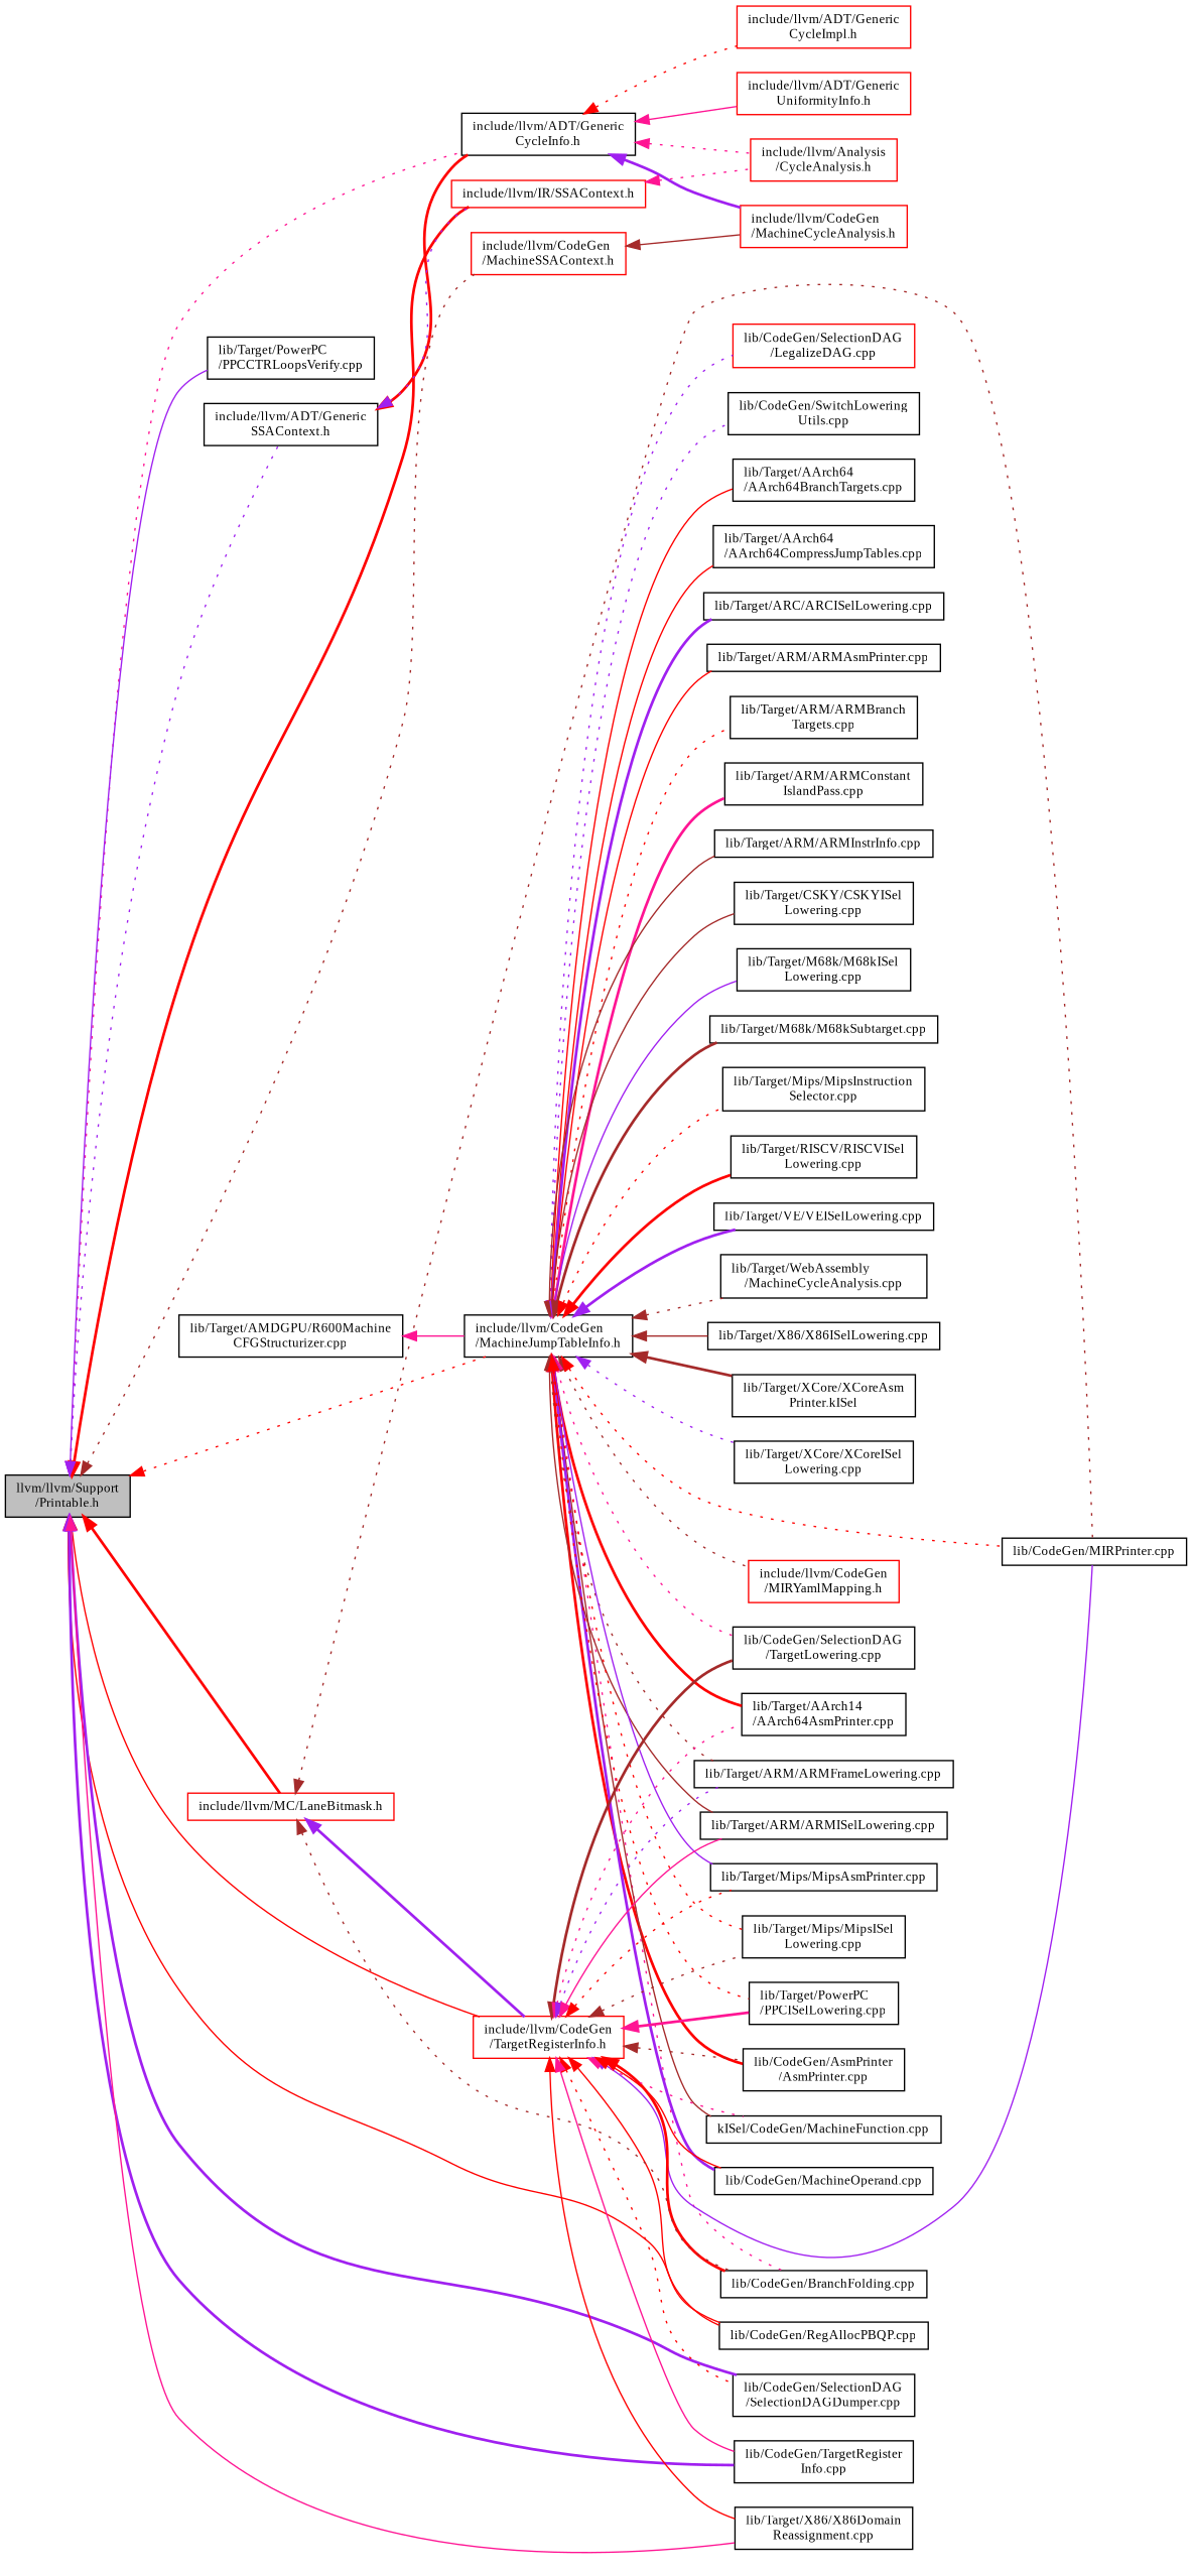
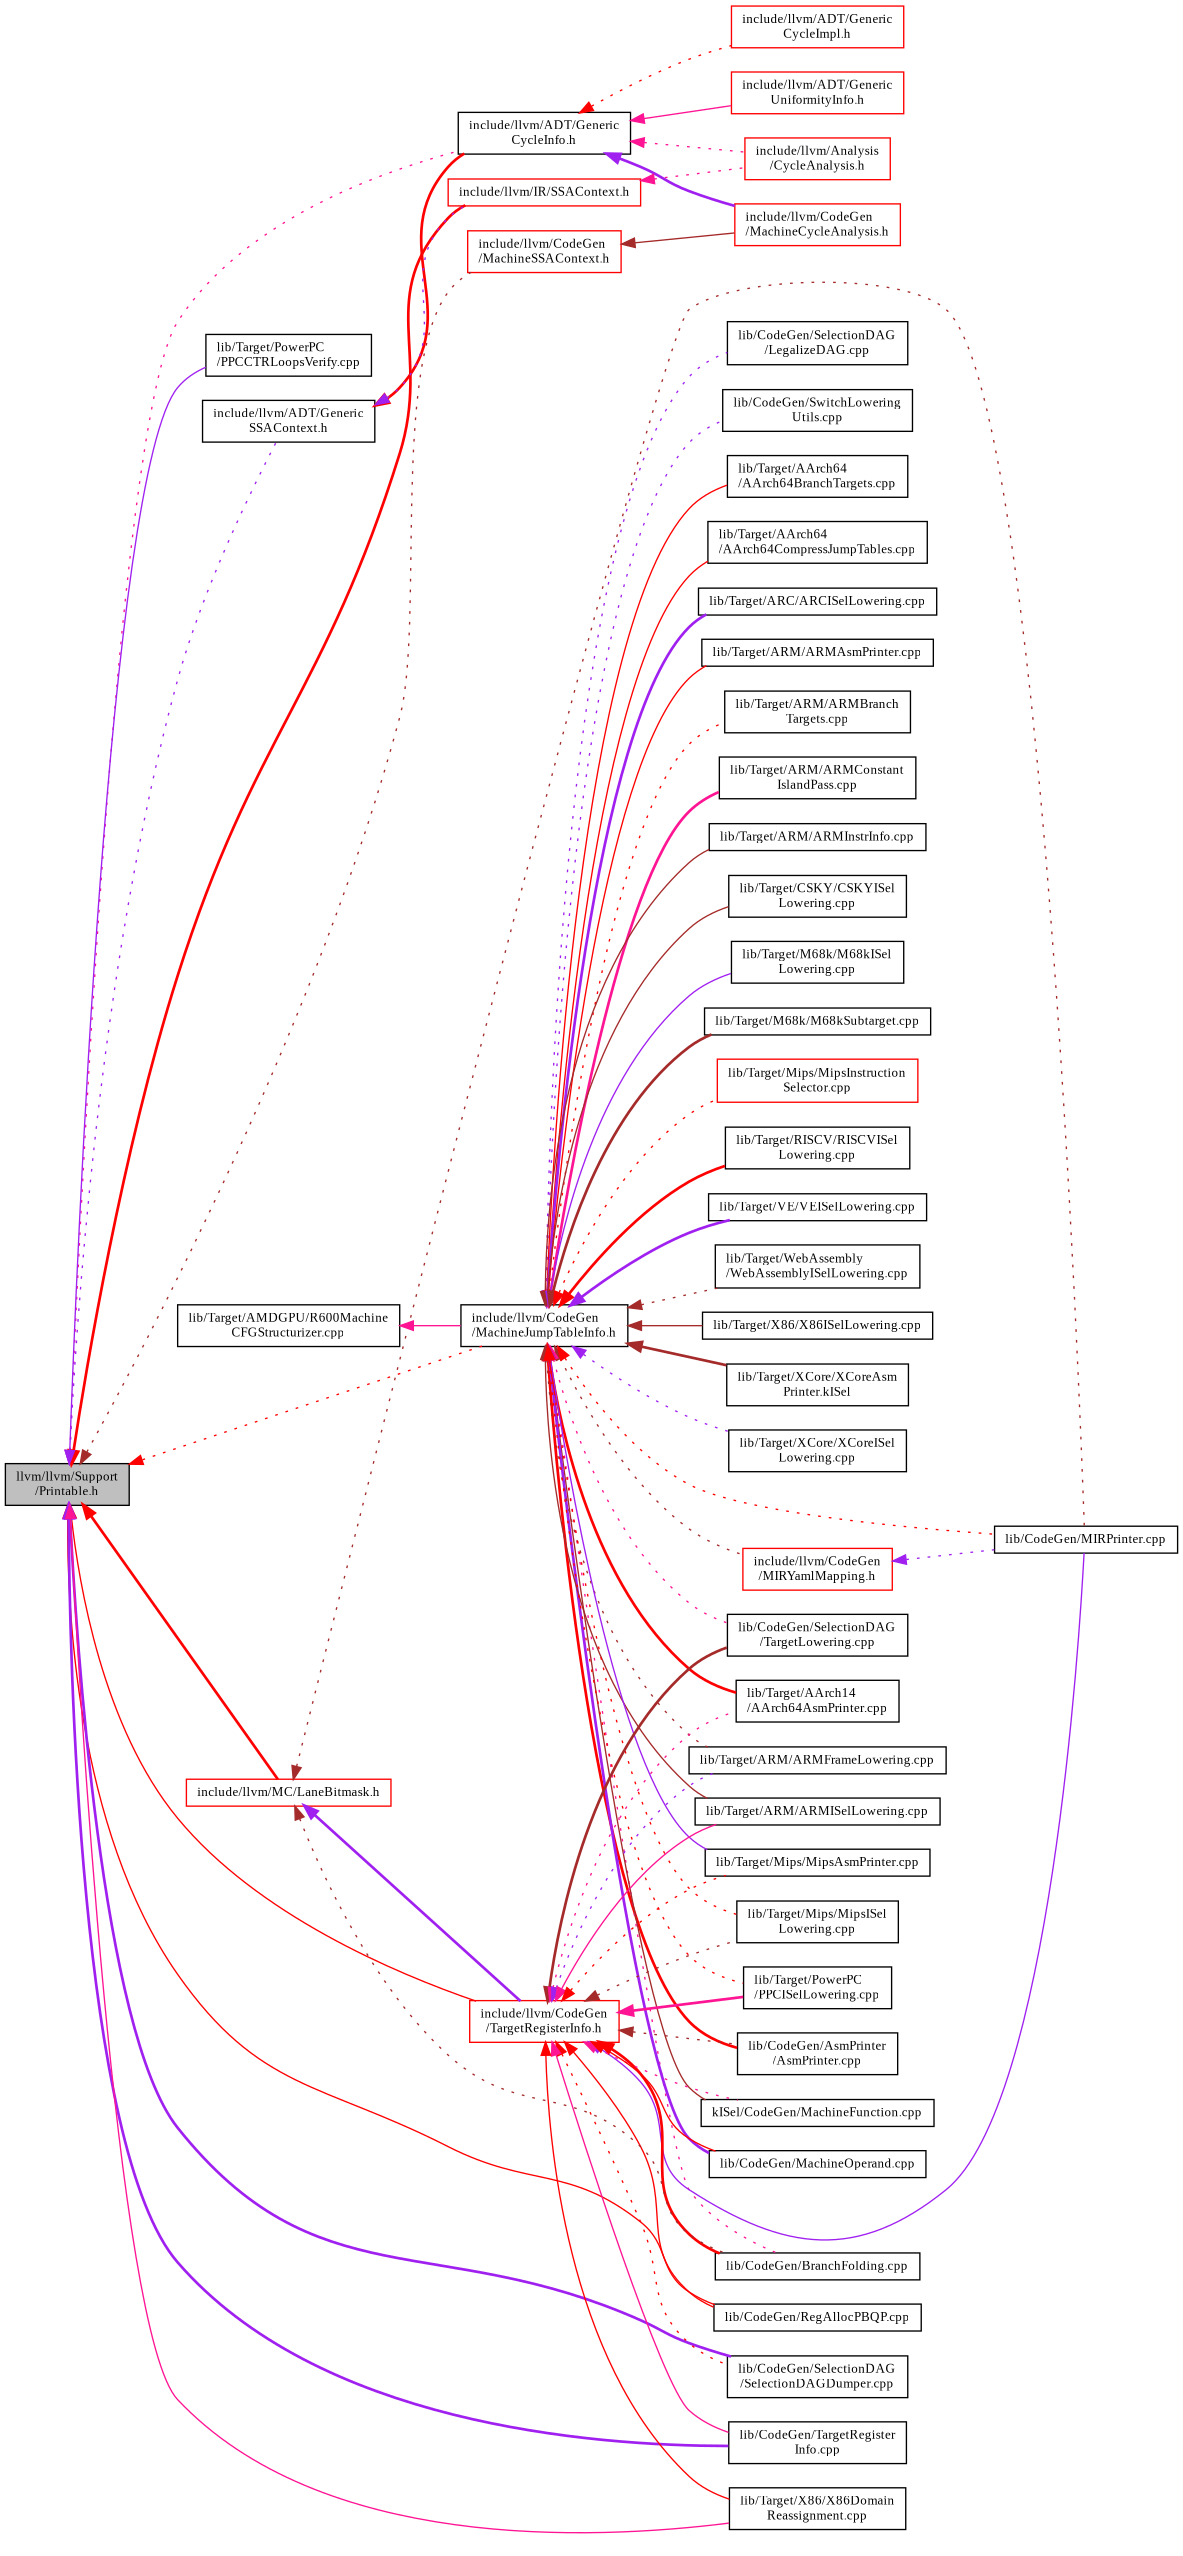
  digraph {
    fontname="Liberation Serif"
    rankdir=LR
    node [color=black fontname="Liberation Serif" fontsize=10 shape=record]
    edge [color=red dir=back fontname="Liberation Serif" fontsize=10 labelfontname=Helvetica labelfontsize=10 style=dotted]
    n1 [fillcolor=grey75 fontcolor=black height=0.2 label="llvm/llvm/Support\l/Printable.h" style=filled width=0.4]
    n2 [height=0.2 label="include/llvm/ADT/Generic\lCycleInfo.h" width=0.4]
    n3 [height=0.2 label="include/llvm/ADT/Generic\lSSAContext.h" width=0.4]
    n4 [color=red height=0.2 label="include/llvm/IR/SSAContext.h" width=0.4]
    n5 [height=0.2 label="include/llvm/CodeGen\l/MachineJumpTableInfo.h" width=0.4]
    n6 [color=red height=0.2 label="include/llvm/CodeGen\l/MachineSSAContext.h" width=0.4]
    n7 [color=red height=0.2 label="include/llvm/CodeGen\l/TargetRegisterInfo.h" width=0.4]
    n8 [height=0.2 label="lib/CodeGen/RegAllocPBQP.cpp" width=0.4]
    n9 [height=0.2 label="lib/CodeGen/SelectionDAG\l/SelectionDAGDumper.cpp" width=0.4]
    n10 [height=0.2 label="lib/CodeGen/TargetRegister\lInfo.cpp" width=0.4]
    n11 [height=0.2 label="lib/Target/X86/X86Domain\lReassignment.cpp" width=0.4]
    n12 [color=red height=0.2 label="include/llvm/MC/LaneBitmask.h" width=0.4]
    n13 [height=0.2 label="lib/Target/PowerPC\l/PPCCTRLoopsVerify.cpp" width=0.4]
    n14 [color=red height=0.2 label="include/llvm/ADT/Generic\lCycleImpl.h" width=0.4]
    n15 [color=red height=0.2 label="include/llvm/ADT/Generic\lUniformityInfo.h" width=0.4]
    n16 [color=red height=0.2 label="include/llvm/Analysis\l/CycleAnalysis.h" width=0.4]
    n17 [color=red height=0.2 label="include/llvm/CodeGen\l/MachineCycleAnalysis.h" width=0.4]
    n18 [color=red height=0.2 label="include/llvm/CodeGen\l/MIRYamlMapping.h" width=0.4]
    n19 [height=0.2 label="lib/CodeGen/MIRPrinter.cpp" width=0.4]
    n20 [height=0.2 label="lib/CodeGen/AsmPrinter\l/AsmPrinter.cpp" width=0.4]
    n21 [height=0.2 label="lib/CodeGen/BranchFolding.cpp" width=0.4]
    n22 [height=0.2 label="kISel/CodeGen/MachineFunction.cpp" width=0.4]
    n23 [height=0.2 label="lib/CodeGen/MachineOperand.cpp" width=0.4]
-   n24 [color=red height=0.2 label="lib/CodeGen/SelectionDAG\l/LegalizeDAG.cpp" width=0.4]
+   n24 [height=0.2 label="lib/CodeGen/SelectionDAG\l/LegalizeDAG.cpp" width=0.4]
    n25 [height=0.2 label="lib/CodeGen/SelectionDAG\l/TargetLowering.cpp" width=0.4]
    n26 [height=0.2 label="lib/CodeGen/SwitchLowering\lUtils.cpp" width=0.4]
    n27 [height=0.2 label="lib/Target/AArch14\l/AArch64AsmPrinter.cpp" width=0.4]
    n28 [height=0.2 label="lib/Target/AArch64\l/AArch64BranchTargets.cpp" width=0.4]
    n29 [height=0.2 label="lib/Target/AArch64\l/AArch64CompressJumpTables.cpp" width=0.4]
    n30 [height=0.2 label="lib/Target/ARC/ARCISelLowering.cpp" width=0.4]
    n31 [height=0.2 label="lib/Target/ARM/ARMAsmPrinter.cpp" width=0.4]
    n32 [height=0.2 label="lib/Target/ARM/ARMBranch\lTargets.cpp" width=0.4]
    n33 [height=0.2 label="lib/Target/ARM/ARMConstant\lIslandPass.cpp" width=0.4]
    n34 [height=0.2 label="lib/Target/ARM/ARMFrameLowering.cpp" width=0.4]
    n35 [height=0.2 label="lib/Target/ARM/ARMInstrInfo.cpp" width=0.4]
    n36 [height=0.2 label="lib/Target/ARM/ARMISelLowering.cpp" width=0.4]
    n37 [height=0.2 label="lib/Target/CSKY/CSKYISel\lLowering.cpp" width=0.4]
    n38 [height=0.2 label="lib/Target/M68k/M68kISel\lLowering.cpp" width=0.4]
    n39 [height=0.2 label="lib/Target/M68k/M68kSubtarget.cpp" width=0.4]
    n40 [height=0.2 label="lib/Target/Mips/MipsAsmPrinter.cpp" width=0.4]
-   n41 [height=0.2 label="lib/Target/Mips/MipsInstruction\lSelector.cpp" width=0.4]
+   n41 [color=red height=0.2 label="lib/Target/Mips/MipsInstruction\lSelector.cpp" width=0.4]
    n42 [height=0.2 label="lib/Target/Mips/MipsISel\lLowering.cpp" width=0.4]
    n43 [height=0.2 label="lib/Target/PowerPC\l/PPCISelLowering.cpp" width=0.4]
    n44 [height=0.2 label="lib/Target/RISCV/RISCVISel\lLowering.cpp" width=0.4]
    n45 [height=0.2 label="lib/Target/VE/VEISelLowering.cpp" width=0.4]
-   n46 [height=0.2 label="lib/Target/WebAssembly\l/MachineCycleAnalysis.cpp" width=0.4]
+   n46 [height=0.2 label="lib/Target/WebAssembly\l/WebAssemblyISelLowering.cpp" width=0.4]
    n47 [height=0.2 label="lib/Target/X86/X86ISelLowering.cpp" width=0.4]
    n48 [height=0.2 label="lib/Target/XCore/XCoreAsm\lPrinter.kISel" width=0.4]
    n49 [height=0.2 label="lib/Target/XCore/XCoreISel\lLowering.cpp" width=0.4]
    n50 [height=0.2 label="lib/Target/AMDGPU/R600Machine\lCFGStructurizer.cpp" width=0.4]
    n1 -> n2 [color=deeppink]
    n1 -> n3 [color=purple]
    n1 -> n4 [style=bold]
    n1 -> n5
    n1 -> n6 [color=brown]
    n1 -> n7 [style=solid]
    n1 -> n8 [style=solid]
    n1 -> n9 [color=purple style=bold]
    n1 -> n10 [color=purple style=bold]
    n1 -> n11 [color=deeppink style=solid]
    n1 -> n12 [style=bold]
    n1 -> n13 [color=purple style=solid]
    n2 -> n14
    n2 -> n15 [color=deeppink style=solid]
    n2 -> n16 [color=deeppink]
    n2 -> n17 [color=purple style=bold]
    n3 -> n2 [style=bold]
    n3 -> n4 [color=purple]
    n4 -> n16 [color=deeppink]
    n5 -> n18 [color=brown]
    n5 -> n19
    n5 -> n20 [style=bold]
    n5 -> n21 [color=deeppink]
    n5 -> n22 [color=brown style=solid]
    n5 -> n23 [color=purple style=bold]
    n5 -> n24 [color=purple]
    n5 -> n25 [color=deeppink]
    n5 -> n26 [color=purple]
    n5 -> n27 [style=bold]
    n5 -> n28 [style=solid]
    n5 -> n29 [style=solid]
    n5 -> n30 [color=purple style=bold]
    n5 -> n31 [style=solid]
    n5 -> n32
    n5 -> n33 [color=deeppink style=bold]
    n5 -> n34 [color=brown]
    n5 -> n35 [color=brown style=solid]
    n5 -> n36 [color=brown style=solid]
    n5 -> n37 [color=brown style=solid]
    n5 -> n38 [color=purple style=solid]
    n5 -> n39 [color=brown style=bold]
    n5 -> n40 [color=purple style=solid]
    n5 -> n41
    n5 -> n42
    n5 -> n43
    n5 -> n44 [style=bold]
    n5 -> n45 [color=purple style=bold]
    n5 -> n46 [color=brown]
    n5 -> n47 [color=brown style=solid]
    n5 -> n48 [color=brown style=bold]
    n5 -> n49 [color=purple]
    n6 -> n17 [color=brown style=solid]
    n7 -> n8 [style=solid]
    n7 -> n9
    n7 -> n10 [color=deeppink style=solid]
    n7 -> n11 [style=solid]
    n7 -> n19 [color=purple style=solid]
    n7 -> n20 [color=brown]
    n7 -> n21 [style=bold]
    n7 -> n22 [color=deeppink]
    n7 -> n23 [style=solid]
    n7 -> n25 [color=brown style=bold]
    n7 -> n27 [color=deeppink]
    n7 -> n34 [color=purple]
    n7 -> n36 [color=deeppink style=solid]
    n7 -> n40
    n7 -> n42 [color=brown]
    n7 -> n43 [color=deeppink style=bold]
    n12 -> n7 [color=purple style=bold]
    n12 -> n19 [color=brown]
    n12 -> n21 [color=brown]
+   n18 -> n19 [color=purple]
    n50 -> n5 [color=deeppink style=solid]
  }
